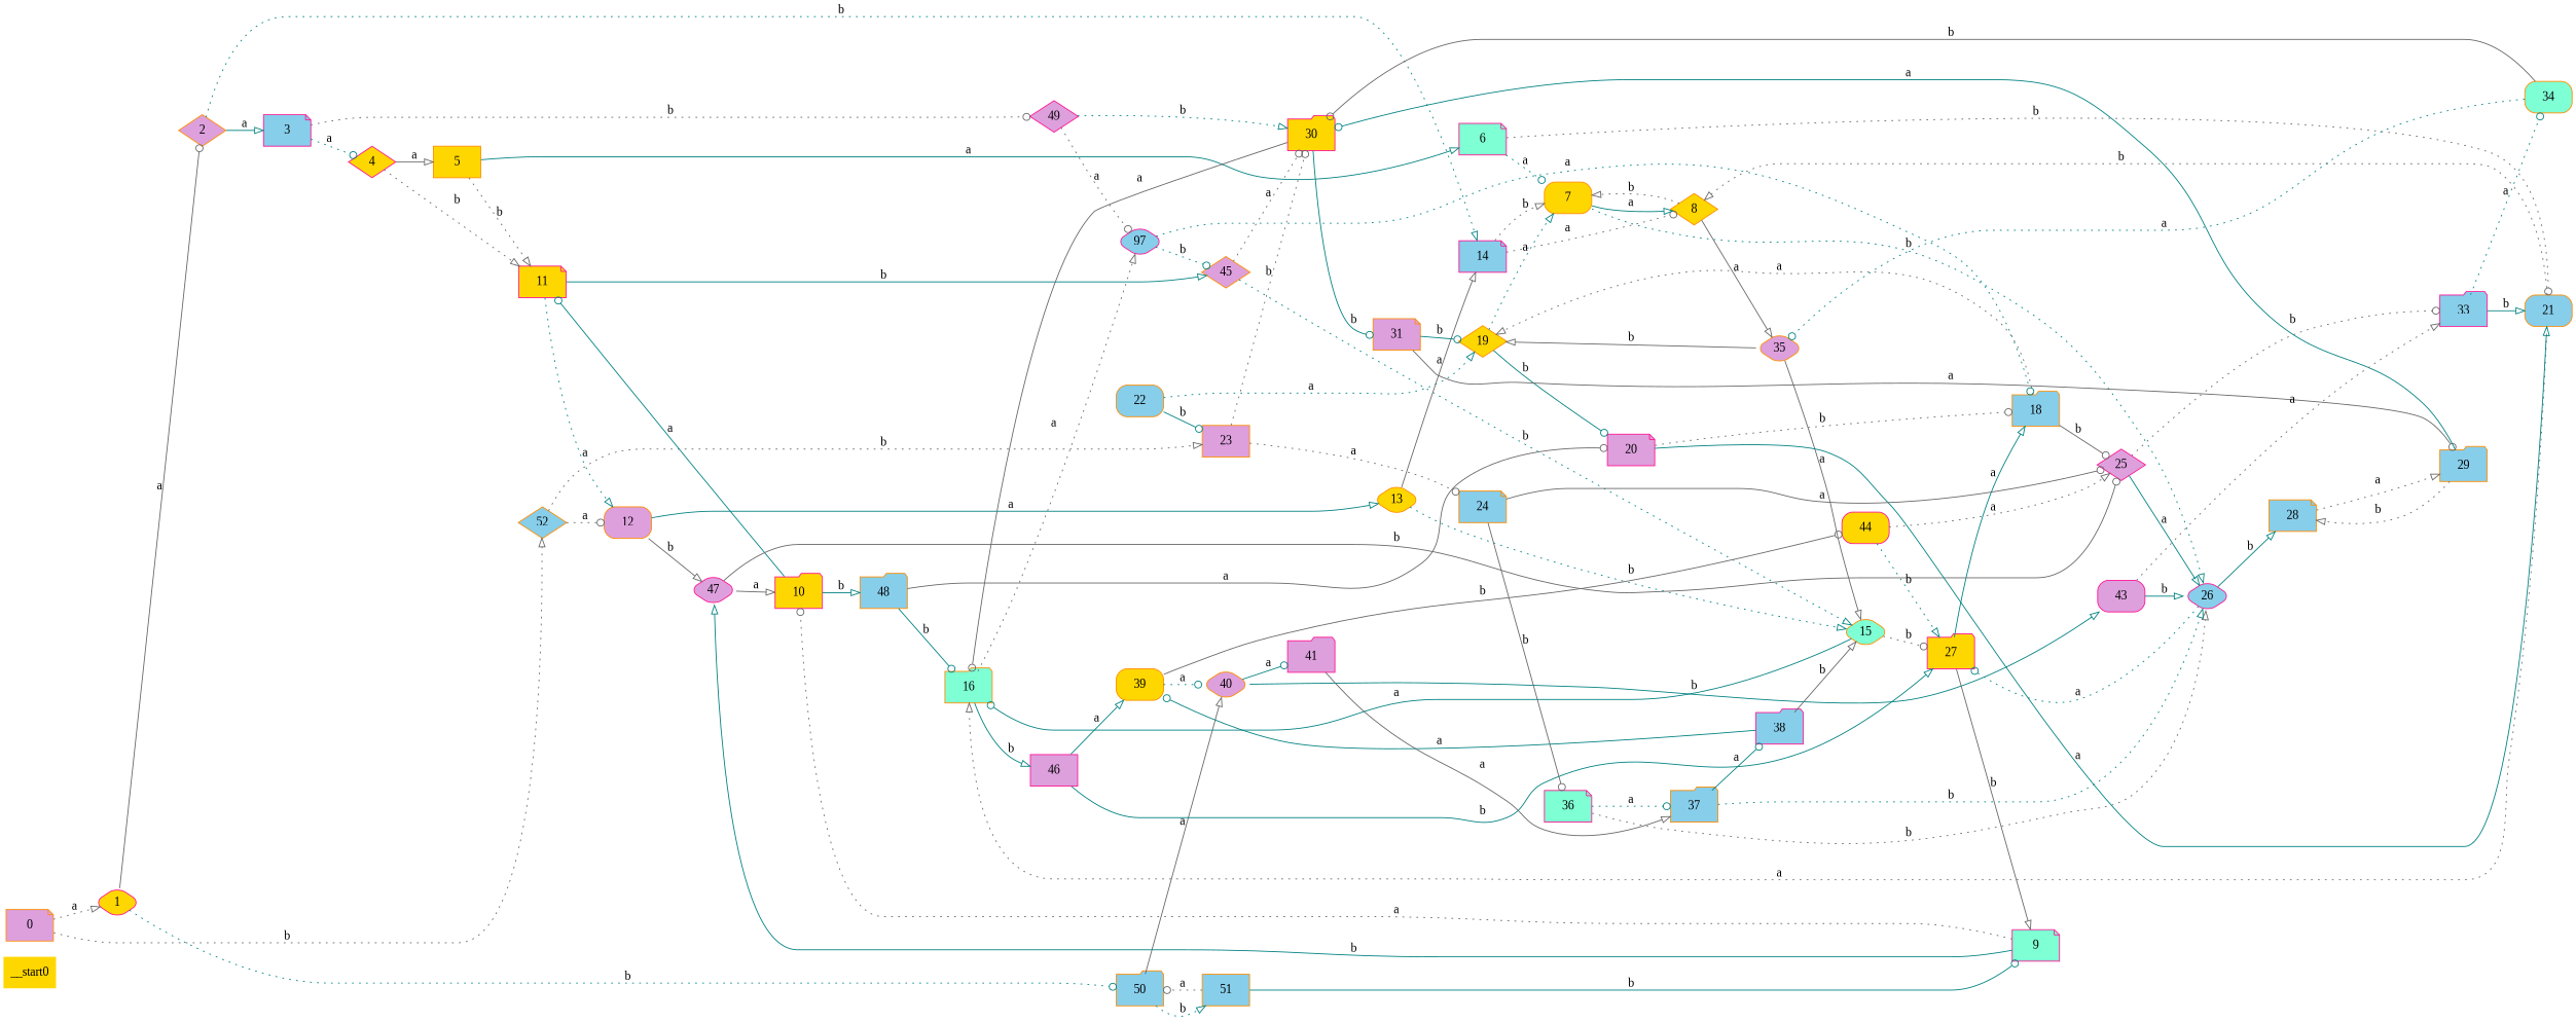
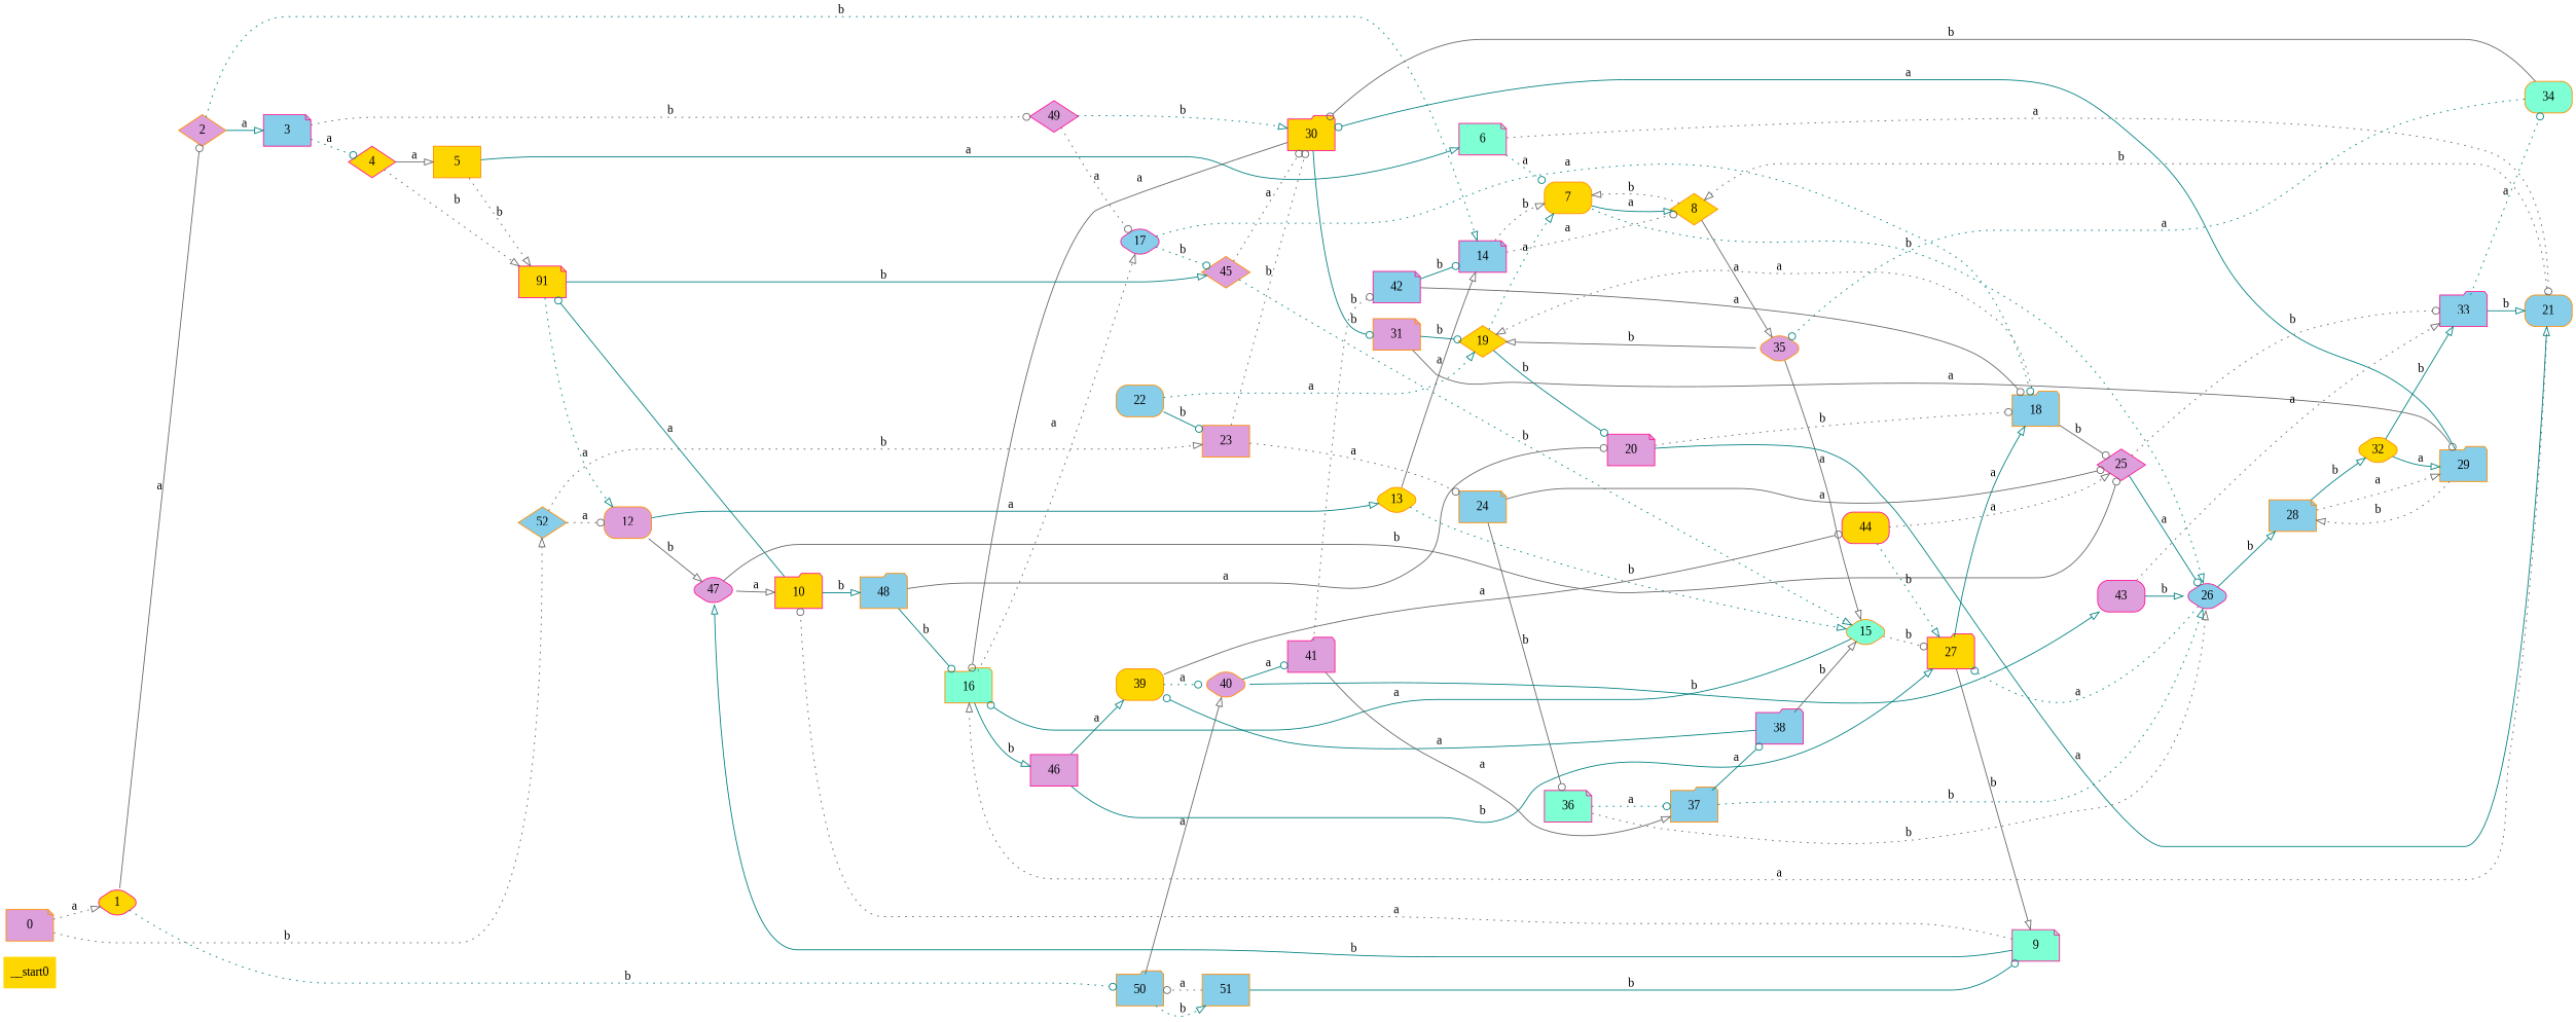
  digraph {
    fontname="Liberation Serif"
    rankdir=LR
    node [color=darkorange fillcolor=skyblue fontname="Liberation Serif" shape=diamond style="rounded,filled"]
    edge [arrowhead=onormal color=teal fontname="Liberation Serif" style=solid]
    __start0 [color=deeppink fillcolor=gold shape=none style=filled]
    n2 [fillcolor=plum label=0 shape=note style=filled]
    n3 [color=deeppink fillcolor=gold label=1]
    n4 [label=52 style=filled]
    n5 [fillcolor=plum label=2 style=filled]
    n6 [label=50 shape=folder style=filled]
    n7 [fillcolor=plum label=12 shape=box]
    n8 [fillcolor=plum label=23 shape=box style=filled]
    n9 [color=deeppink label=3 shape=note]
    n10 [color=deeppink label=14 shape=note style=filled]
    n11 [fillcolor=plum label=40]
    n12 [label=51 shape=box style=filled]
    n13 [color=deeppink fillcolor=gold label=4 style=filled]
    n14 [color=deeppink fillcolor=plum label=49 style=filled]
    n15 [fillcolor=gold label=7 shape=box]
    n16 [fillcolor=gold label=8 style=filled]
    n17 [fillcolor=gold label=5 shape=box style=filled]
-   n18 [color=deeppink fillcolor=gold label=11 shape=note]
-   n19 [color=deeppink label=97]
+   n18 [color=deeppink fillcolor=gold label=91 shape=note]
+   n19 [color=deeppink label=17]
    n20 [color=deeppink fillcolor=gold label=30 shape=folder style=filled]
    n21 [color=deeppink fillcolor=aquamarine label=6 shape=note style=filled]
    n22 [fillcolor=plum label=45 style=filled]
    n23 [label=21 shape=box]
    n24 [color=deeppink label=26]
    n25 [fillcolor=aquamarine label=16 shape=folder]
    n26 [fillcolor=plum label=35]
    n27 [color=deeppink fillcolor=gold label=27 shape=folder]
    n28 [label=28 shape=note]
    n29 [color=deeppink fillcolor=aquamarine label=9 shape=note style=filled]
    n30 [color=deeppink fillcolor=gold label=10 shape=folder]
    n31 [color=deeppink fillcolor=plum label=47]
    n32 [label=48 shape=folder style=filled]
    n33 [color=deeppink fillcolor=plum label=25 style=filled]
    n34 [color=deeppink fillcolor=plum label=20 shape=note style=filled]
    n35 [fillcolor=gold label=13]
    n36 [fillcolor=aquamarine label=15]
    n37 [color=deeppink fillcolor=plum label=46 shape=box style=filled]
    n38 [label=18 shape=folder style=filled]
    n39 [fillcolor=gold label=39 shape=box]
    n40 [fillcolor=gold label=19 style=filled]
    n41 [color=deeppink label=33 shape=folder style=filled]
    n42 [label=22 shape=box]
    n43 [label=24 shape=note]
    n44 [color=deeppink fillcolor=aquamarine label=36 shape=note style=filled]
    n45 [fillcolor=plum label=31 shape=note]
    n46 [label=37 shape=folder]
    n47 [fillcolor=aquamarine label=34 shape=box]
    n48 [label=29 shape=folder]
+   n49 [fillcolor=gold label=32]
    n50 [color=deeppink label=38 shape=folder style=filled]
    n51 [color=deeppink fillcolor=gold label=44 shape=box]
    n52 [color=deeppink fillcolor=plum label=41 shape=folder]
    n53 [color=deeppink fillcolor=plum label=43 shape=box]
+   n54 [color=deeppink label=42 shape=note]
    n2 -> n3 [color=gray40 label=a style=dotted]
    n2 -> n4 [color=gray40 label=b style=dotted]
    n3 -> n5 [arrowhead=odot color=gray40 label=a]
    n3 -> n6 [arrowhead=odot label=b style=dotted]
    n4 -> n7 [arrowhead=odot color=gray40 label=a style=dotted]
    n4 -> n8 [color=gray40 label=b style=dotted]
    n5 -> n9 [label=a]
    n5 -> n10 [label=b style=dotted]
    n6 -> n11 [color=gray40 label=a]
    n6 -> n12 [label=b style=dotted]
    n7 -> n31 [color=gray40 label=b]
    n7 -> n35 [label=a]
    n8 -> n20 [arrowhead=odot color=gray40 label=b style=dotted]
    n8 -> n43 [arrowhead=odot color=gray40 label=a style=dotted]
    n9 -> n13 [arrowhead=odot label=a style=dotted]
    n9 -> n14 [arrowhead=odot color=gray40 label=b style=dotted]
    n10 -> n15 [color=gray40 label=b style=dotted]
    n10 -> n16 [arrowhead=odot color=gray40 label=a style=dotted]
    n11 -> n52 [arrowhead=odot label=a]
    n11 -> n53 [label=b]
    n12 -> n6 [arrowhead=odot color=gray40 label=a style=dotted]
    n12 -> n29 [arrowhead=odot label=b]
    n13 -> n17 [color=gray40 label=a]
    n13 -> n18 [color=gray40 label=b style=dotted]
    n14 -> n19 [arrowhead=odot color=gray40 label=a style=dotted]
    n14 -> n20 [label=b style=dotted]
    n15 -> n16 [label=a]
    n15 -> n24 [label=b style=dotted]
    n16 -> n15 [color=gray40 label=b style=dotted]
    n16 -> n26 [color=gray40 label=a]
    n17 -> n18 [color=gray40 label=b style=dotted]
    n17 -> n21 [label=a]
    n18 -> n7 [label=a style=dotted]
    n18 -> n22 [label=b]
    n19 -> n22 [arrowhead=odot label=b style=dotted]
    n19 -> n38 [arrowhead=odot label=a style=dotted]
    n20 -> n25 [arrowhead=odot color=gray40 label=a]
    n20 -> n45 [arrowhead=odot label=b]
    n21 -> n15 [arrowhead=odot label=a style=dotted]
-   n21 -> n23 [arrowhead=odot color=gray40 label=b style=dotted]
+   n21 -> n23 [arrowhead=odot color=gray40 label=a style=dotted]
    n22 -> n20 [arrowhead=odot color=gray40 label=a style=dotted]
    n22 -> n36 [label=b style=dotted]
    n23 -> n16 [color=gray40 label=b style=dotted]
    n23 -> n25 [color=gray40 label=a style=dotted]
    n24 -> n27 [arrowhead=odot label=a style=dotted]
    n24 -> n28 [label=b]
    n25 -> n19 [color=gray40 label=a style=dotted]
    n25 -> n37 [label=b]
    n26 -> n36 [color=gray40 label=a]
    n26 -> n40 [color=gray40 label=b]
    n27 -> n29 [color=gray40 label=b]
    n27 -> n38 [label=a]
    n28 -> n48 [color=gray40 label=a style=dotted]
+   n28 -> n49 [label=b]
    n29 -> n30 [arrowhead=odot color=gray40 label=a style=dotted]
    n29 -> n31 [label=b]
    n30 -> n18 [arrowhead=odot label=a]
    n30 -> n32 [label=b]
    n31 -> n30 [color=gray40 label=a]
    n31 -> n33 [arrowhead=odot color=gray40 label=b]
    n32 -> n25 [arrowhead=odot label=b]
    n32 -> n34 [arrowhead=odot color=gray40 label=a]
-   n33 -> n24 [label=a]
+   n33 -> n24 [arrowhead=odot label=a]
    n33 -> n41 [arrowhead=odot color=gray40 label=b style=dotted]
    n34 -> n23 [label=a]
    n34 -> n38 [arrowhead=odot color=gray40 label=b style=dotted]
    n35 -> n10 [color=gray40 label=a]
    n35 -> n36 [label=b style=dotted]
    n36 -> n25 [arrowhead=odot label=a]
    n36 -> n27 [arrowhead=odot color=gray40 label=b style=dotted]
    n37 -> n27 [label=b]
    n37 -> n39 [label=a]
    n38 -> n33 [arrowhead=odot color=gray40 label=b]
    n38 -> n40 [color=gray40 label=a style=dotted]
    n39 -> n11 [arrowhead=odot label=a style=dotted]
-   n39 -> n51 [arrowhead=odot color=gray40 label=b]
+   n39 -> n51 [arrowhead=odot color=gray40 label=a]
    n40 -> n15 [label=a style=dotted]
    n40 -> n34 [arrowhead=odot label=b]
    n41 -> n23 [label=b]
    n41 -> n47 [arrowhead=odot label=a style=dotted]
    n42 -> n8 [arrowhead=odot label=b]
    n42 -> n40 [label=a style=dotted]
    n43 -> n33 [arrowhead=odot color=gray40 label=a]
    n43 -> n44 [arrowhead=odot color=gray40 label=b]
    n44 -> n24 [color=gray40 label=b style=dotted]
    n44 -> n46 [arrowhead=odot label=a style=dotted]
    n45 -> n40 [arrowhead=odot label=b]
    n45 -> n48 [arrowhead=odot color=gray40 label=a]
    n46 -> n24 [label=b style=dotted]
    n46 -> n50 [arrowhead=odot label=a]
    n47 -> n20 [arrowhead=odot color=gray40 label=b]
    n47 -> n26 [arrowhead=odot label=a style=dotted]
    n48 -> n20 [arrowhead=odot label=a]
    n48 -> n28 [color=gray40 label=b style=dotted]
+   n49 -> n41 [label=b]
+   n49 -> n48 [label=a]
    n50 -> n36 [color=gray40 label=b]
    n50 -> n39 [arrowhead=odot label=a]
    n51 -> n27 [label=b style=dotted]
    n51 -> n33 [color=gray40 label=a style=dotted]
    n52 -> n46 [color=gray40 label=a]
+   n52 -> n54 [arrowhead=odot color=gray40 label=b style=dotted]
    n53 -> n24 [label=b]
    n53 -> n41 [color=gray40 label=a style=dotted]
+   n54 -> n10 [arrowhead=odot label=b]
+   n54 -> n38 [arrowhead=odot color=gray40 label=a]
  }
